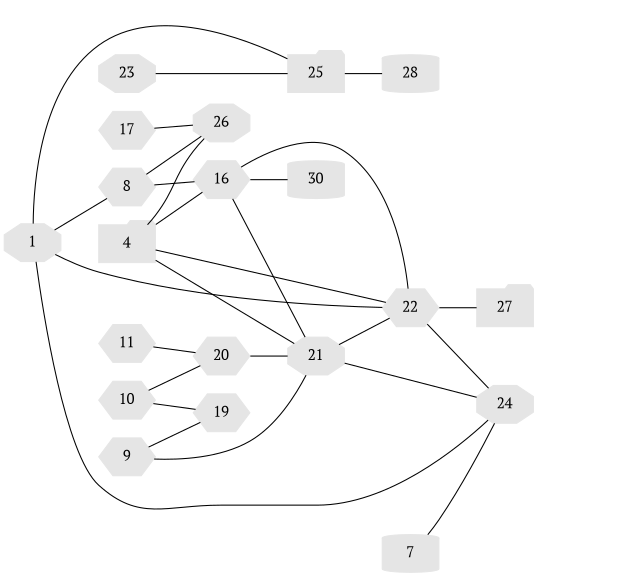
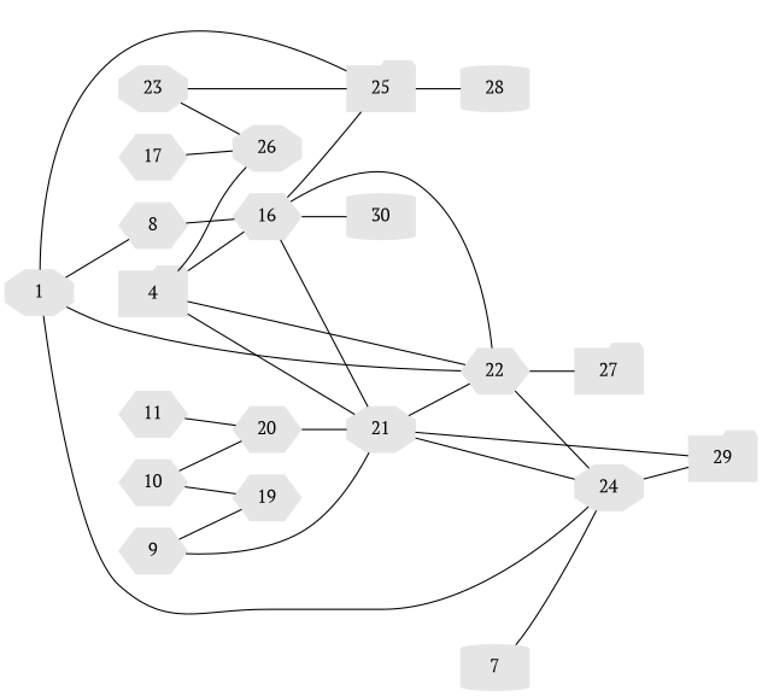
  graph {
    fontname="PT Serif"
    rankdir=LR
    node [color=gray90 fontname="PT Serif" shape=hexagon style=filled]
    edge [fontname="PT Serif" weight=1.0]
    1 [shape=octagon]
    8
    22
    24 [shape=octagon]
    25 [shape=folder]
    16
    27 [shape=folder]
+   29 [shape=folder]
    28 [shape=cylinder]
    4 [shape=folder]
    21 [shape=octagon]
    26 [shape=octagon]
    30 [shape=cylinder]
    7 [shape=cylinder]
    9
    19
    10
    20
    11
    17
    23 [shape=octagon]
    1 -- 8
    1 -- 22
    1 -- 24
    1 -- 25
    8 -- 16
    22 -- 24
    22 -- 27
+   24 -- 29
    25 -- 28
    16 -- 22
+   16 -- 25
    16 -- 21
    16 -- 30
    4 -- 22
    4 -- 16
    4 -- 21 [weight=2.0]
    4 -- 26
    21 -- 22
    21 -- 24 [weight=2.0]
+   21 -- 29
    7 -- 24
    9 -- 21
    9 -- 19 [weight=2.0]
    10 -- 19
    10 -- 20
    20 -- 21
    11 -- 20
    17 -- 26
    23 -- 25
-   8 -- 26
+   23 -- 26
  }
